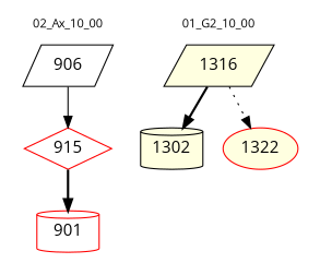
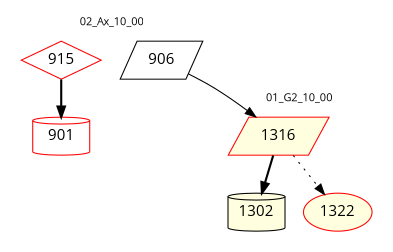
  digraph {
    fontname="Open Sans"
    node [color=red fillcolor=white fontname="Open Sans" shape=parallelogram style=filled]
    edge [color=black fontname="Open Sans" style=bold]
    n1 [color=black label=906]
    n2 [label=901 shape=cylinder]
    n3 [label=915 shape=diamond]
-   n4 [color=black fillcolor=lightyellow label=1316]
+   n4 [fillcolor=lightyellow label=1316]
    n5 [color=black fillcolor=lightyellow label=1302 shape=cylinder]
    n6 [fillcolor=lightyellow label=1322 shape=ellipse]
    subgraph cluster_1 {
      color=white
      fontsize=10
      label="02_Ax_10_00"
      n1
      n2
      n3
    }
    subgraph cluster_2 {
      color=white
      fontsize=10
      label="01_G2_10_00"
      n4
      n5
      n6
    }
-   n1 -> n3 [style=solid]
+   n1 -> n4 [style=solid]
    n3 -> n2
    n4 -> n5
    n4 -> n6 [style=dotted]
  }
